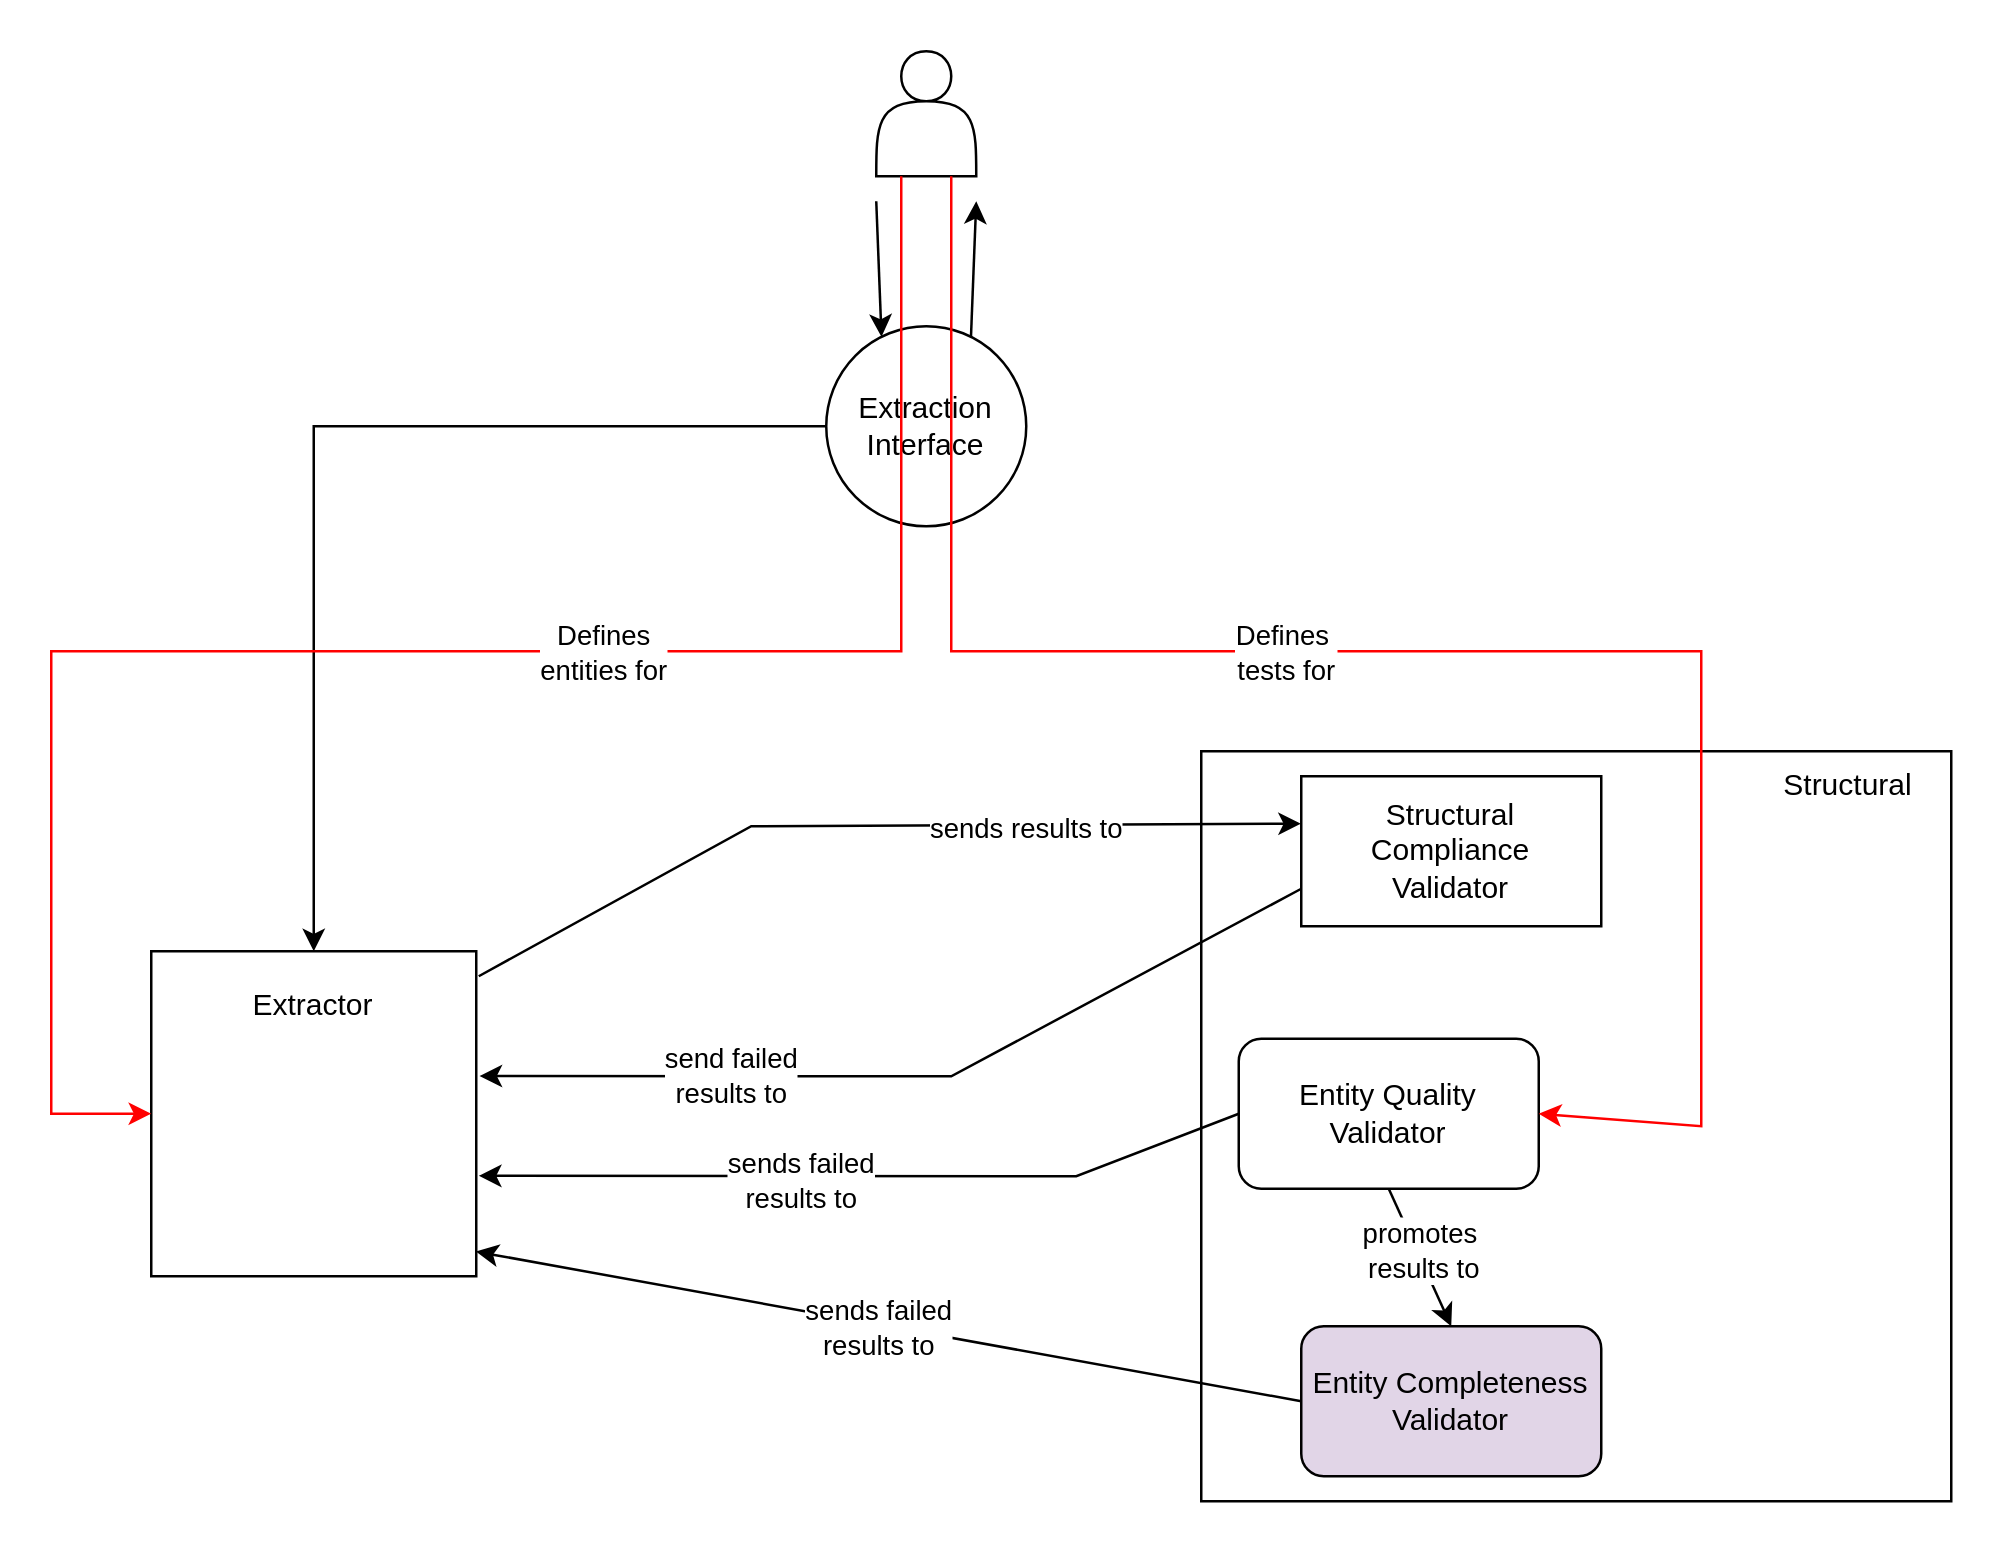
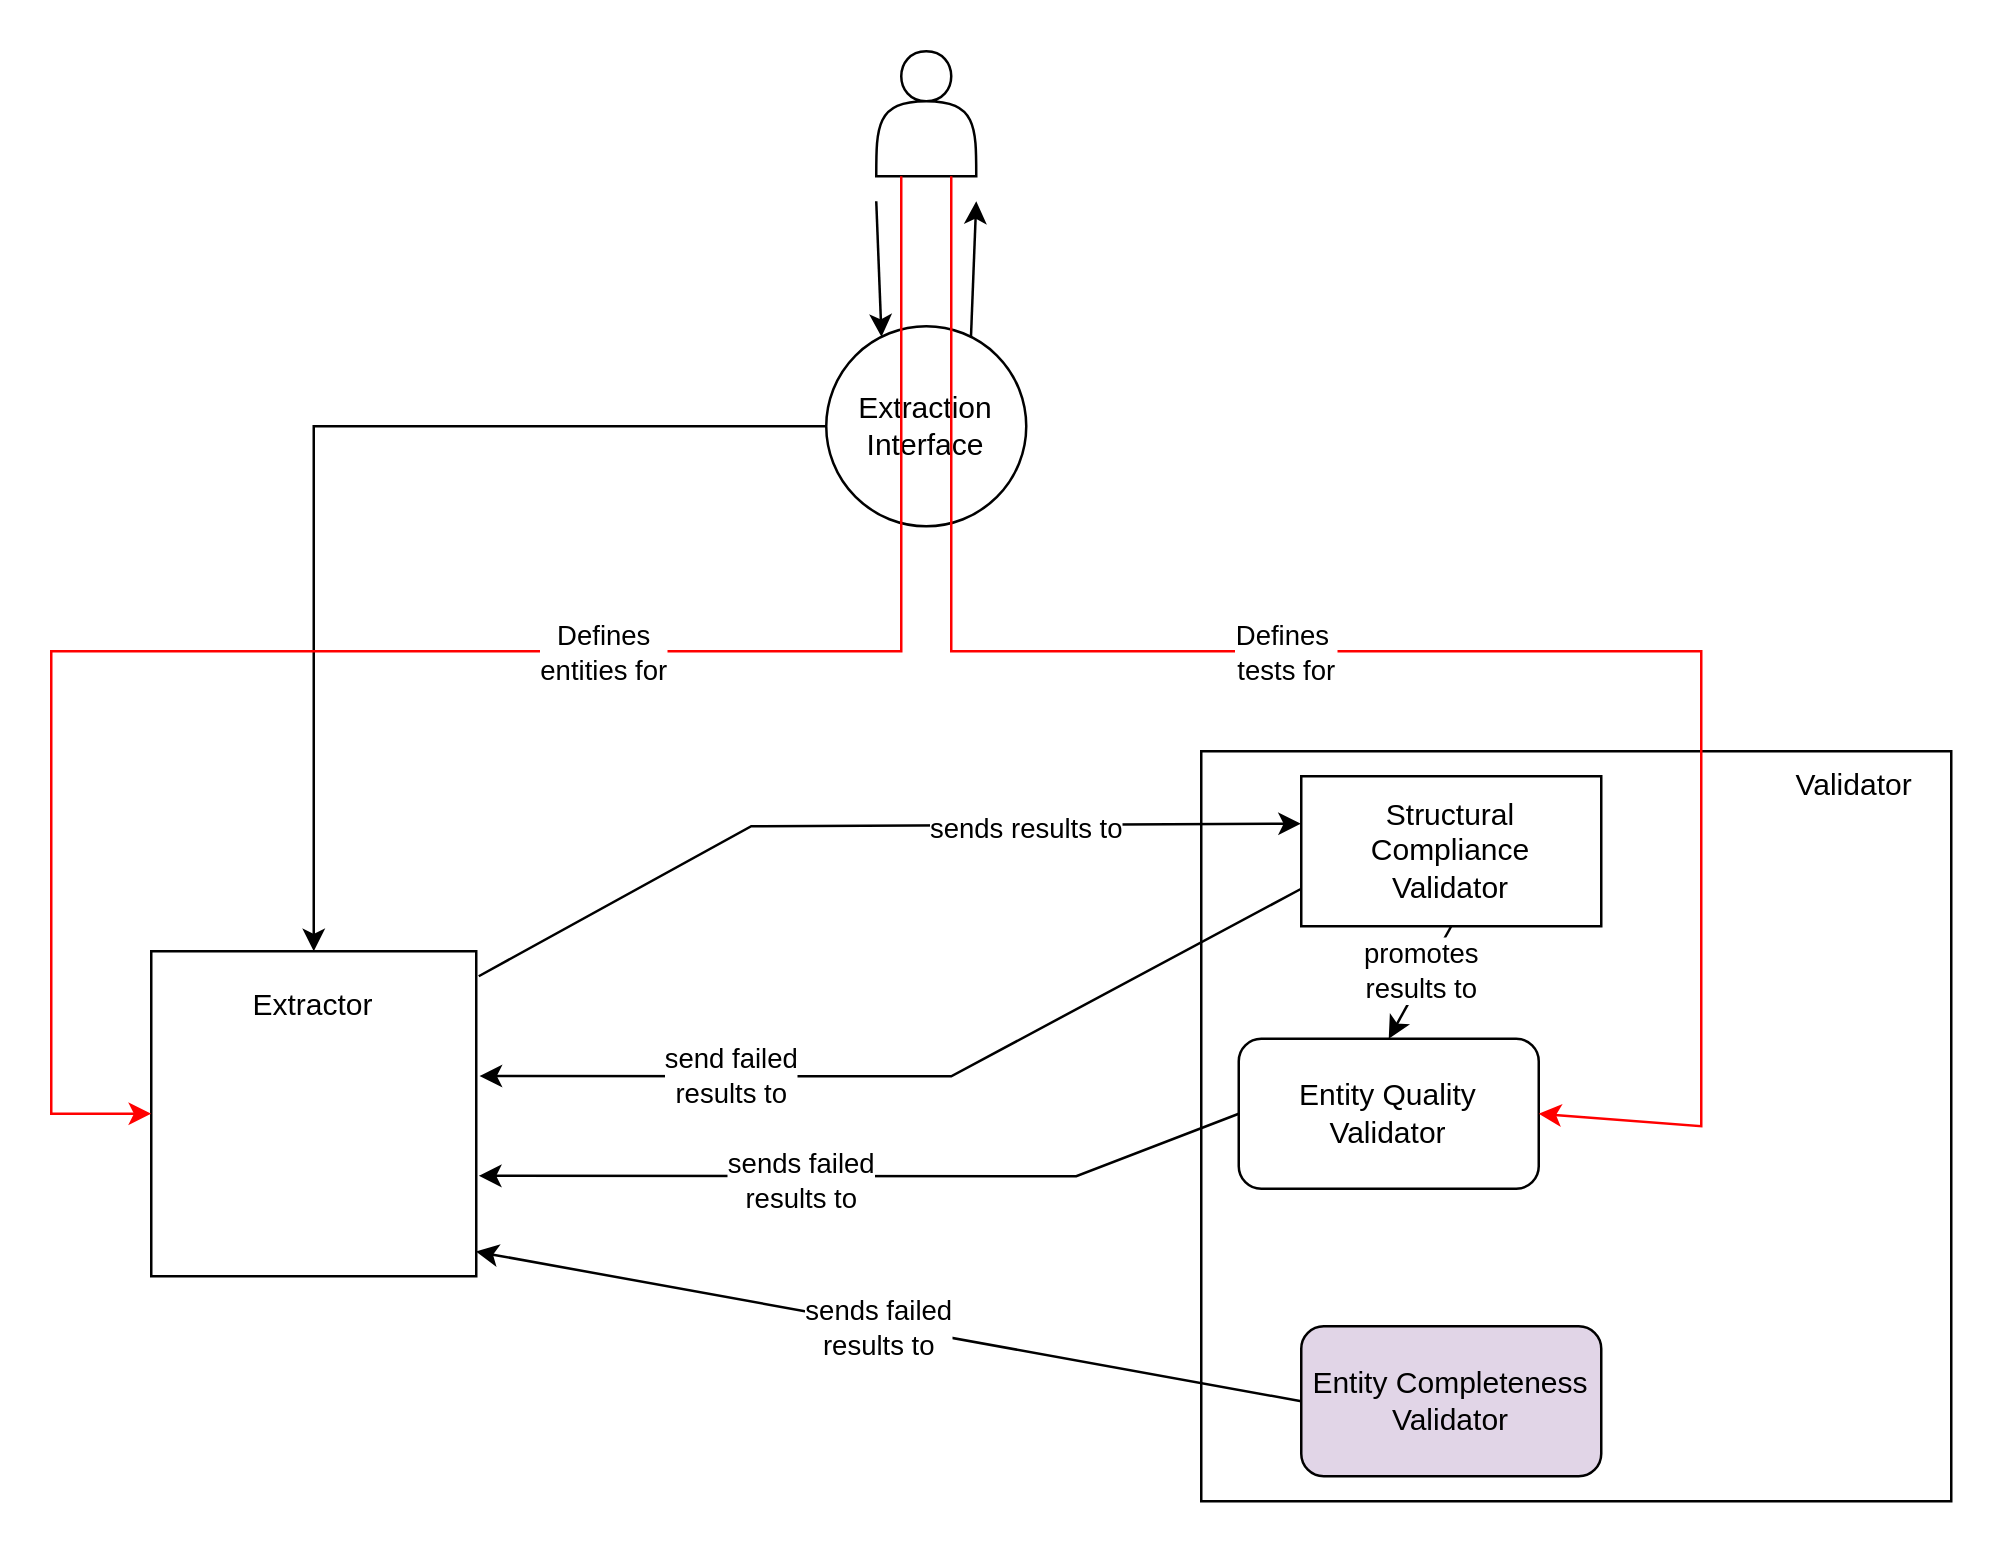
  <mxCell id="0" />
  <mxCell id="1" parent="0" />
  <mxCell id="2" value="Extractor&lt;div&gt;&lt;br&gt;&lt;/div&gt;&lt;div&gt;&lt;br&gt;&lt;/div&gt;&lt;div&gt;&lt;br&gt;&lt;/div&gt;&lt;div&gt;&lt;br&gt;&lt;/div&gt;&lt;div&gt;&lt;br&gt;&lt;/div&gt;&lt;div&gt;&lt;br&gt;&lt;/div&gt;" style="whiteSpace=wrap;html=1;aspect=fixed;" vertex="1" parent="1"><mxGeometry x="60" y="380" width="130" height="130" as="geometry" /></mxCell>
- <mxCell id="3" value="Structural&amp;nbsp; &amp;nbsp;&amp;nbsp;&lt;div&gt;&lt;br&gt;&lt;/div&gt;&lt;div&gt;&lt;br&gt;&lt;/div&gt;&lt;div&gt;&lt;br&gt;&lt;/div&gt;&lt;div&gt;&lt;br&gt;&lt;/div&gt;&lt;div&gt;&lt;br&gt;&lt;/div&gt;&lt;div&gt;&lt;br&gt;&lt;/div&gt;&lt;div&gt;&lt;br&gt;&lt;/div&gt;&lt;div&gt;&lt;br&gt;&lt;/div&gt;&lt;div&gt;&lt;br&gt;&lt;/div&gt;&lt;div&gt;&lt;br&gt;&lt;/div&gt;&lt;div&gt;&lt;br&gt;&lt;/div&gt;&lt;div&gt;&lt;br&gt;&lt;/div&gt;&lt;div&gt;&lt;br&gt;&lt;/div&gt;&lt;div&gt;&lt;br&gt;&lt;/div&gt;&lt;div&gt;&lt;br&gt;&lt;/div&gt;&lt;div&gt;&lt;br&gt;&lt;/div&gt;&lt;div&gt;&lt;br&gt;&lt;/div&gt;&lt;div&gt;&lt;br&gt;&lt;/div&gt;&lt;div&gt;&lt;br&gt;&lt;/div&gt;" style="whiteSpace=wrap;html=1;aspect=fixed;align=right;" vertex="1" parent="1"><mxGeometry x="480" y="300" width="300" height="300" as="geometry" /></mxCell>
+ <mxCell id="3" value="Validator&amp;nbsp; &amp;nbsp;&amp;nbsp;&lt;div&gt;&lt;br&gt;&lt;/div&gt;&lt;div&gt;&lt;br&gt;&lt;/div&gt;&lt;div&gt;&lt;br&gt;&lt;/div&gt;&lt;div&gt;&lt;br&gt;&lt;/div&gt;&lt;div&gt;&lt;br&gt;&lt;/div&gt;&lt;div&gt;&lt;br&gt;&lt;/div&gt;&lt;div&gt;&lt;br&gt;&lt;/div&gt;&lt;div&gt;&lt;br&gt;&lt;/div&gt;&lt;div&gt;&lt;br&gt;&lt;/div&gt;&lt;div&gt;&lt;br&gt;&lt;/div&gt;&lt;div&gt;&lt;br&gt;&lt;/div&gt;&lt;div&gt;&lt;br&gt;&lt;/div&gt;&lt;div&gt;&lt;br&gt;&lt;/div&gt;&lt;div&gt;&lt;br&gt;&lt;/div&gt;&lt;div&gt;&lt;br&gt;&lt;/div&gt;&lt;div&gt;&lt;br&gt;&lt;/div&gt;&lt;div&gt;&lt;br&gt;&lt;/div&gt;&lt;div&gt;&lt;br&gt;&lt;/div&gt;&lt;div&gt;&lt;br&gt;&lt;/div&gt;" style="whiteSpace=wrap;html=1;aspect=fixed;align=right;" vertex="1" parent="1"><mxGeometry x="480" y="300" width="300" height="300" as="geometry" /></mxCell>
  <mxCell id="4" value="Extraction Interface" style="ellipse;whiteSpace=wrap;html=1;aspect=fixed;" vertex="1" parent="1"><mxGeometry x="330" y="130" width="80" height="80" as="geometry" /></mxCell>
  <mxCell id="5" value="Structural Compliance&lt;br&gt;Validator" style="whiteSpace=wrap;html=1;rounded=0;" vertex="1" parent="1"><mxGeometry x="520" y="310" width="120" height="60" as="geometry" /></mxCell>
  <mxCell id="6" value="Entity Quality Validator" style="rounded=1;whiteSpace=wrap;html=1;" vertex="1" parent="1"><mxGeometry x="495" y="415" width="120" height="60" as="geometry" /></mxCell>
  <mxCell id="7" value="Entity Completeness Validator" style="rounded=1;whiteSpace=wrap;html=1;fillColor=#e1d5e7;" vertex="1" parent="1"><mxGeometry x="520" y="530" width="120" height="60" as="geometry" /></mxCell>
  <mxCell id="8" value="" style="edgeStyle=none;orthogonalLoop=1;jettySize=auto;html=1;rounded=0;exitX=0;exitY=0.5;exitDx=0;exitDy=0;entryX=0.5;entryY=0;entryDx=0;entryDy=0;" edge="1" parent="1" source="4" target="2"><mxGeometry width="80" relative="1" as="geometry"><mxPoint x="140" y="240" as="sourcePoint" /><mxPoint x="220" y="240" as="targetPoint" /><Array as="points"><mxPoint x="125" y="170" /></Array></mxGeometry></mxCell>
  <mxCell id="9" value="" style="edgeStyle=none;orthogonalLoop=1;jettySize=auto;html=1;rounded=0;entryX=1.01;entryY=0.384;entryDx=0;entryDy=0;exitX=0;exitY=0.75;exitDx=0;exitDy=0;entryPerimeter=0;" edge="1" parent="1" source="5" target="2"><mxGeometry width="80" relative="1" as="geometry"><mxPoint x="610" y="330" as="sourcePoint" /><mxPoint x="690" y="330" as="targetPoint" /><Array as="points"><mxPoint x="380" y="430" /></Array></mxGeometry></mxCell>
  <mxCell id="10" value="s&lt;span style=&quot;background-color: light-dark(#ffffff, var(--ge-dark-color, #121212)); color: light-dark(rgb(0, 0, 0), rgb(255, 255, 255));&quot;&gt;end failed&lt;/span&gt;&lt;div&gt;&lt;span style=&quot;background-color: light-dark(#ffffff, var(--ge-dark-color, #121212)); color: light-dark(rgb(0, 0, 0), rgb(255, 255, 255));&quot;&gt;results to&lt;/span&gt;&lt;/div&gt;" style="edgeLabel;html=1;align=center;verticalAlign=middle;resizable=0;points=[];" vertex="1" connectable="0" parent="9"><mxGeometry x="-0.012" relative="1" as="geometry"><mxPoint x="-75" as="offset" /></mxGeometry></mxCell>
  <mxCell id="11" value="" style="edgeStyle=none;orthogonalLoop=1;jettySize=auto;html=1;rounded=0;entryX=-0.001;entryY=0.316;entryDx=0;entryDy=0;entryPerimeter=0;" edge="1" parent="1" target="5"><mxGeometry width="80" relative="1" as="geometry"><mxPoint x="191" y="390" as="sourcePoint" /><mxPoint x="690" y="330" as="targetPoint" /><Array as="points"><mxPoint x="300" y="330" /></Array></mxGeometry></mxCell>
  <mxCell id="12" value="sends results to" style="edgeLabel;html=1;align=center;verticalAlign=middle;resizable=0;points=[];" vertex="1" connectable="0" parent="11"><mxGeometry x="0.009" relative="1" as="geometry"><mxPoint x="60" y="1" as="offset" /></mxGeometry></mxCell>
+ <mxCell id="13" value="" style="edgeStyle=none;orthogonalLoop=1;jettySize=auto;html=1;rounded=0;exitX=0.5;exitY=1;exitDx=0;exitDy=0;entryX=0.5;entryY=0;entryDx=0;entryDy=0;" edge="1" parent="1" source="5" target="6"><mxGeometry width="80" relative="1" as="geometry"><mxPoint x="610" y="330" as="sourcePoint" /><mxPoint x="690" y="330" as="targetPoint" /><Array as="points" /></mxGeometry></mxCell>
+ <mxCell id="14" value="promotes&lt;div&gt;results to&lt;/div&gt;" style="edgeLabel;html=1;align=center;verticalAlign=middle;resizable=0;points=[];" vertex="1" connectable="0" parent="13"><mxGeometry y="-1" relative="1" as="geometry"><mxPoint x="1" y="-5" as="offset" /></mxGeometry></mxCell>
  <mxCell id="15" value="" style="edgeStyle=none;orthogonalLoop=1;jettySize=auto;html=1;rounded=0;exitX=0;exitY=0.5;exitDx=0;exitDy=0;entryX=1.008;entryY=0.691;entryDx=0;entryDy=0;entryPerimeter=0;" edge="1" parent="1" source="6" target="2"><mxGeometry width="80" relative="1" as="geometry"><mxPoint x="610" y="330" as="sourcePoint" /><mxPoint x="690" y="330" as="targetPoint" /><Array as="points"><mxPoint x="430" y="470" /></Array></mxGeometry></mxCell>
  <mxCell id="16" value="sends failed&lt;div&gt;results to&lt;/div&gt;" style="edgeLabel;html=1;align=center;verticalAlign=middle;resizable=0;points=[];" vertex="1" connectable="0" parent="15"><mxGeometry x="0.169" y="2" relative="1" as="geometry"><mxPoint as="offset" /></mxGeometry></mxCell>
- <mxCell id="17" value="" style="edgeStyle=none;orthogonalLoop=1;jettySize=auto;html=1;rounded=0;exitX=0.5;exitY=1;exitDx=0;exitDy=0;entryX=0.5;entryY=0;entryDx=0;entryDy=0;" edge="1" parent="1" source="6" target="7"><mxGeometry width="80" relative="1" as="geometry"><mxPoint x="610" y="330" as="sourcePoint" /><mxPoint x="690" y="330" as="targetPoint" /><Array as="points" /></mxGeometry></mxCell>
- <mxCell id="18" value="promotes&amp;nbsp;&lt;div&gt;results to&lt;/div&gt;" style="edgeLabel;html=1;align=center;verticalAlign=middle;resizable=0;points=[];" vertex="1" connectable="0" parent="17"><mxGeometry x="-0.067" y="2" relative="1" as="geometry"><mxPoint as="offset" /></mxGeometry></mxCell>
  <mxCell id="19" value="" style="edgeStyle=none;orthogonalLoop=1;jettySize=auto;html=1;rounded=0;exitX=0;exitY=0.5;exitDx=0;exitDy=0;entryX=0.999;entryY=0.924;entryDx=0;entryDy=0;entryPerimeter=0;" edge="1" parent="1" source="7" target="2"><mxGeometry width="80" relative="1" as="geometry"><mxPoint x="610" y="330" as="sourcePoint" /><mxPoint x="690" y="330" as="targetPoint" /><Array as="points" /></mxGeometry></mxCell>
  <mxCell id="20" value="sends failed&lt;div&gt;results to&lt;/div&gt;" style="edgeLabel;html=1;align=center;verticalAlign=middle;resizable=0;points=[];" vertex="1" connectable="0" parent="19"><mxGeometry x="-0.111" y="2" relative="1" as="geometry"><mxPoint x="-23" y="-5" as="offset" /></mxGeometry></mxCell>
  <mxCell id="21" value="" style="edgeStyle=none;orthogonalLoop=1;jettySize=auto;html=1;rounded=0;exitX=0.75;exitY=0;exitDx=0;exitDy=0;" edge="1" parent="1" source="4"><mxGeometry width="80" relative="1" as="geometry"><mxPoint x="520" y="290" as="sourcePoint" /><mxPoint x="390" y="80" as="targetPoint" /><Array as="points" /></mxGeometry></mxCell>
  <mxCell id="22" value="" style="edgeStyle=none;orthogonalLoop=1;jettySize=auto;html=1;rounded=0;entryX=0.25;entryY=0;entryDx=0;entryDy=0;" edge="1" parent="1" target="4"><mxGeometry width="80" relative="1" as="geometry"><mxPoint x="350" y="80" as="sourcePoint" /><mxPoint x="600" y="290" as="targetPoint" /><Array as="points" /></mxGeometry></mxCell>
  <mxCell id="23" value="" style="shape=actor;whiteSpace=wrap;html=1;" vertex="1" parent="1"><mxGeometry x="350" y="20" width="40" height="50" as="geometry" /></mxCell>
  <mxCell id="24" value="" style="shape=image;html=1;verticalAlign=top;verticalLabelPosition=bottom;labelBackgroundColor=#ffffff;imageAspect=0;aspect=fixed;image=https://cdn0.iconfinder.com/data/icons/phosphor-duotone-vol-3/256/robot-duotone-128.png" vertex="1" parent="1"><mxGeometry x="91" y="425" width="68" height="68" as="geometry" /></mxCell>
  <mxCell id="25" value="" style="edgeStyle=none;orthogonalLoop=1;jettySize=auto;html=1;rounded=0;exitX=0.75;exitY=1;exitDx=0;exitDy=0;entryX=1;entryY=0.5;entryDx=0;entryDy=0;strokeColor=light-dark(#FF0000,#FFFFFF);" edge="1" parent="1" source="23" target="6"><mxGeometry width="80" relative="1" as="geometry"><mxPoint x="540" y="310" as="sourcePoint" /><mxPoint x="620" y="310" as="targetPoint" /><Array as="points"><mxPoint x="380" y="260" /><mxPoint x="680" y="260" /><mxPoint x="680" y="450" /></Array></mxGeometry></mxCell>
  <mxCell id="26" value="Defines&amp;nbsp;&lt;div&gt;tests for&lt;/div&gt;" style="edgeLabel;html=1;align=center;verticalAlign=middle;resizable=0;points=[];" vertex="1" connectable="0" parent="25"><mxGeometry x="-0.016" relative="1" as="geometry"><mxPoint x="-44" as="offset" /></mxGeometry></mxCell>
  <mxCell id="27" value="" style="edgeStyle=none;orthogonalLoop=1;jettySize=auto;html=1;rounded=0;exitX=0.25;exitY=1;exitDx=0;exitDy=0;entryX=0;entryY=0.5;entryDx=0;entryDy=0;strokeColor=light-dark(#FF0000,#FFFFFF);" edge="1" parent="1" source="23" target="2"><mxGeometry width="80" relative="1" as="geometry"><mxPoint x="180" y="80" as="sourcePoint" /><mxPoint x="260" y="80" as="targetPoint" /><Array as="points"><mxPoint x="360" y="260" /><mxPoint x="20" y="260" /><mxPoint x="20" y="445" /></Array></mxGeometry></mxCell>
  <mxCell id="28" value="Defines&lt;div&gt;entities for&lt;/div&gt;" style="edgeLabel;html=1;align=center;verticalAlign=middle;resizable=0;points=[];" vertex="1" connectable="0" parent="27"><mxGeometry x="0.279" relative="1" as="geometry"><mxPoint x="173" as="offset" /></mxGeometry></mxCell>
